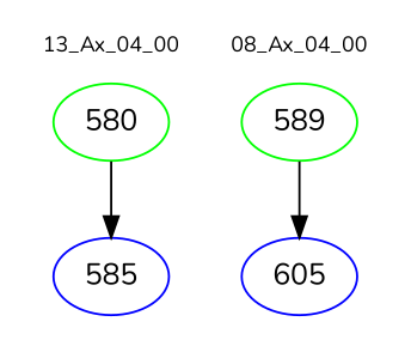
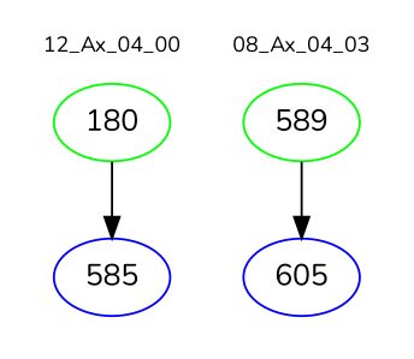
  digraph {
    fontname=Nunito
    node [color=green fontname=Nunito]
    edge [color=black fontname=Nunito]
-   n1 [label=580]
+   n1 [label=180]
    n2 [color=blue label=585]
    n3 [label=589]
    n4 [color=blue label=605]
    subgraph cluster_1 {
      color=white
      fontsize=10
-     label="13_Ax_04_00"
+     label="12_Ax_04_00"
      n1
      n2
    }
    subgraph cluster_2 {
      color=white
      fontsize=10
-     label="08_Ax_04_00"
+     label="08_Ax_04_03"
      n3
      n4
    }
    n1 -> n2
    n3 -> n4
  }
